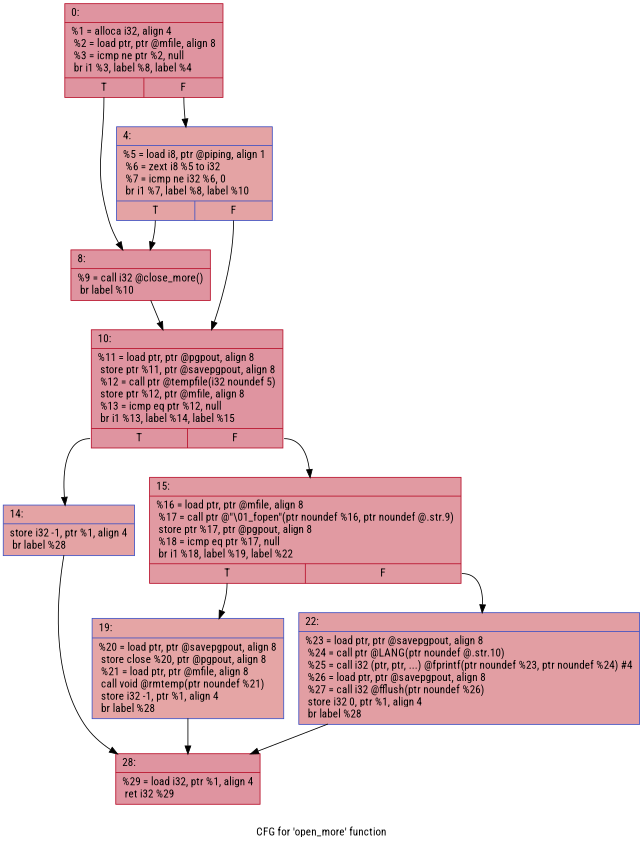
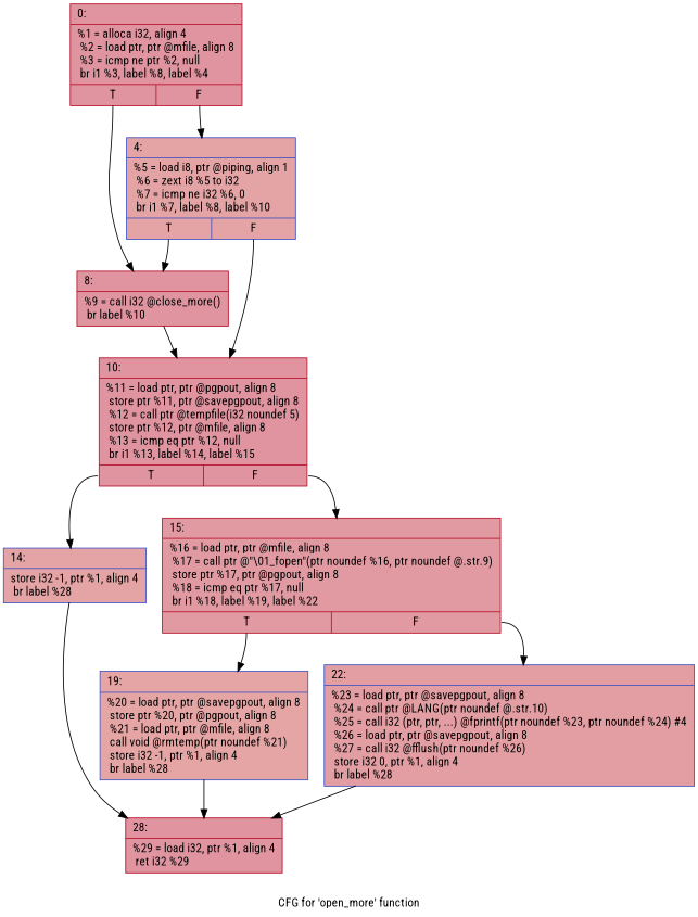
  digraph {
    label="CFG for 'open_more' function"
    fontname="Roboto Condensed"
    node [color="#b70d28ff" fillcolor="#b70d2870" fontname="Roboto Condensed" shape=record style=filled]
    edge [fontname="Roboto Condensed"]
    n1 [label="{0:\l|  %1 = alloca i32, align 4\l  %2 = load ptr, ptr @mfile, align 8\l  %3 = icmp ne ptr %2, null\l  br i1 %3, label %8, label %4\l|{<s0>T|<s1>F}}"]
    n2 [label="{8:\l|  %9 = call i32 @close_more()\l  br label %10\l}"]
    n3 [color="#3d50c3ff" fillcolor="#c32e3170" label="{4:\l|  %5 = load i8, ptr @piping, align 1\l  %6 = zext i8 %5 to i32\l  %7 = icmp ne i32 %6, 0\l  br i1 %7, label %8, label %10\l|{<s0>T|<s1>F}}"]
    n4 [label="{10:\l|  %11 = load ptr, ptr @pgpout, align 8\l  store ptr %11, ptr @savepgpout, align 8\l  %12 = call ptr @tempfile(i32 noundef 5)\l  store ptr %12, ptr @mfile, align 8\l  %13 = icmp eq ptr %12, null\l  br i1 %13, label %14, label %15\l|{<s0>T|<s1>F}}"]
    n5 [color="#3d50c3ff" fillcolor="#c32e3170" label="{14:\l|  store i32 -1, ptr %1, align 4\l  br label %28\l}"]
    n6 [fillcolor="#bb1b2c70" label="{15:\l|  %16 = load ptr, ptr @mfile, align 8\l  %17 = call ptr @\"\\01_fopen\"(ptr noundef %16, ptr noundef @.str.9)\l  store ptr %17, ptr @pgpout, align 8\l  %18 = icmp eq ptr %17, null\l  br i1 %18, label %19, label %22\l|{<s0>T|<s1>F}}"]
    n7 [label="{28:\l|  %29 = load i32, ptr %1, align 4\l  ret i32 %29\l}"]
-   n8 [color="#3d50c3ff" fillcolor="#c5333470" label="{19:\l|  %20 = load ptr, ptr @savepgpout, align 8\l  store close %20, ptr @pgpout, align 8\l  %21 = load ptr, ptr @mfile, align 8\l  call void @rmtemp(ptr noundef %21)\l  store i32 -1, ptr %1, align 4\l  br label %28\l}"]
+   n8 [color="#3d50c3ff" fillcolor="#c5333470" label="{19:\l|  %20 = load ptr, ptr @savepgpout, align 8\l  store ptr %20, ptr @pgpout, align 8\l  %21 = load ptr, ptr @mfile, align 8\l  call void @rmtemp(ptr noundef %21)\l  store i32 -1, ptr %1, align 4\l  br label %28\l}"]
    n9 [color="#3d50c3ff" fillcolor="#be242e70" label="{22:\l|  %23 = load ptr, ptr @savepgpout, align 8\l  %24 = call ptr @LANG(ptr noundef @.str.10)\l  %25 = call i32 (ptr, ptr, ...) @fprintf(ptr noundef %23, ptr noundef %24) #4\l  %26 = load ptr, ptr @savepgpout, align 8\l  %27 = call i32 @fflush(ptr noundef %26)\l  store i32 0, ptr %1, align 4\l  br label %28\l}"]
    n1 -> n2 [tailport=s0]
    n1 -> n3 [tailport=s1]
    n2 -> n4
    n3 -> n2 [tailport=s0]
    n3 -> n4 [tailport=s1]
    n4 -> n5 [tailport=s0]
    n4 -> n6 [tailport=s1]
    n5 -> n7
    n6 -> n8 [tailport=s0]
    n6 -> n9 [tailport=s1]
    n8 -> n7
    n9 -> n7
  }
